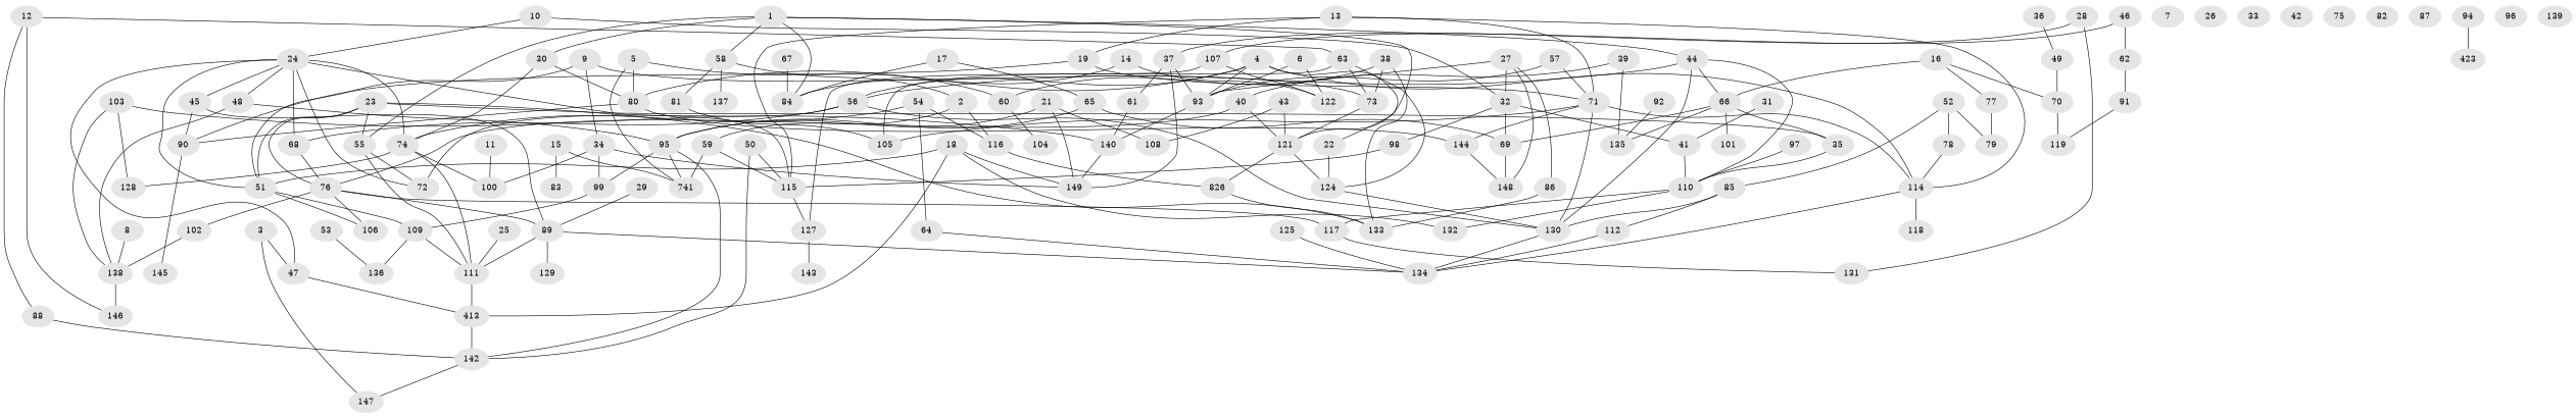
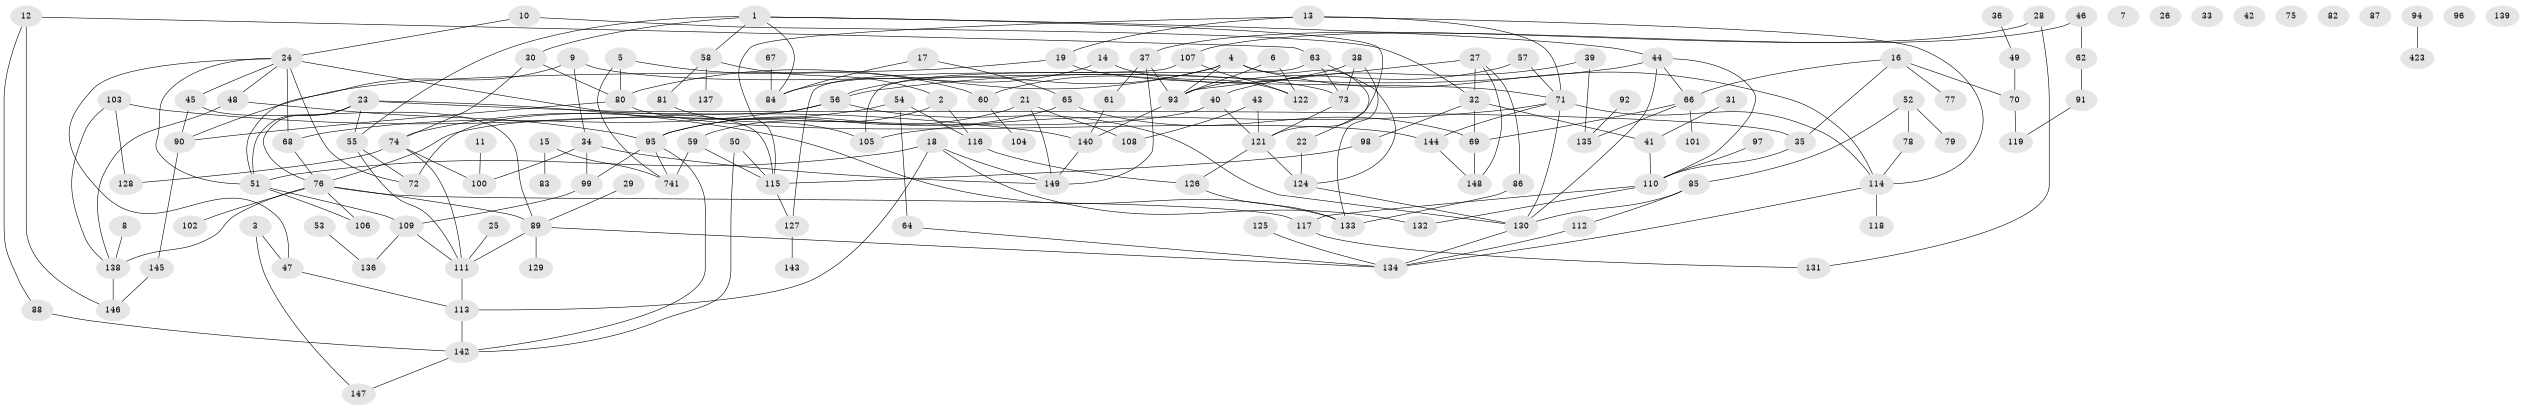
  graph {
    node [color=gray90 style=filled]
    1
    30
    44
    55
    58
    84
    121
    80
    74
    56
    66
    110
    130
    72
    111
    2
    81
    137
    124
-   126 [label=826]
+   126
    59
    116
    n23 [label=741]
    115
    3
    47
    147
-   113 [label=413]
+   113
    4
    22
    93
    114
    68
    90
    144
    140
    134
    118
    5
    60
    104
    6
    122
    7
    8
    138
    146
    9
    34
    51
    73
    100
    149
    99
    106
    109
    10
    24
    32
    45
    48
    41
    69
    98
    11
    12
    63
    88
    105
    142
    13
    19
    71
    127
    14
    15
    83
    16
    35
    70
    77
    135
    101
    119
    79
    17
    65
    95
    18
    132
    40
    76
    145
    21
    108
    23
    133
    89
    102
    117
    128
    25
    26
    27
    86
    148
    28
    37
    131
    61
    29
    129
    31
    33
    36
    49
    38
    39
    42
    43
    46
    62
    107
    91
    50
    136
    52
    78
    85
    112
    53
    54
    64
    57
    67
    75
    82
    87
    92
    n140 [label=423]
    94
    96
    97
    103
    143
    125
    139
    1 -- 30
    1 -- 44
    1 -- 55
    1 -- 58
    1 -- 84
    1 -- 121
    30 -- 80
    30 -- 74
    44 -- 56
    44 -- 66
    44 -- 110
    44 -- 130
    55 -- 72
    55 -- 111
    58 -- 2
    58 -- 81
    58 -- 137
    121 -- 124
    121 -- 126
    80 -- 90
    80 -- 144
    74 -- 111
    74 -- 100
    74 -- 128
    56 -- 130
    56 -- 72
    56 -- 68
    66 -- 69
    66 -- 135
    66 -- 101
    110 -- 132
    110 -- 117
    130 -- 134
    111 -- 113
    2 -- 59
    2 -- 116
    81 -- 105
    124 -- 130
    126 -- 133
    59 -- n23
    59 -- 115
    116 -- 126
    115 -- 127
    3 -- 47
    3 -- 147
    47 -- 113
    113 -- 142
    4 -- 80
    4 -- 56
    4 -- 22
    4 -- 93
    4 -- 114
    22 -- 124
    93 -- 140
    114 -- 134
    114 -- 118
    68 -- 76
    90 -- 145
    144 -- 148
    140 -- 149
    5 -- 80
    5 -- n23
    5 -- 60
    60 -- 104
    6 -- 93
    6 -- 122
    8 -- 138
    138 -- 146
    9 -- 34
    9 -- 51
    9 -- 73
    34 -- 100
    34 -- 149
    34 -- 99
    51 -- 106
    51 -- 109
    73 -- 121
    99 -- 109
    109 -- 111
    109 -- 136
    10 -- 24
    10 -- 32
-   24 -- 74
    24 -- 72
    24 -- 115
    24 -- 47
    24 -- 68
    24 -- 51
    24 -- 45
    24 -- 48
    32 -- 41
    32 -- 69
    32 -- 98
    45 -- 90
    45 -- 89
    48 -- 138
    48 -- 95
    41 -- 110
    69 -- 148
    98 -- 115
    11 -- 100
    12 -- 146
    12 -- 63
    12 -- 88
    63 -- 124
    63 -- 73
    63 -- 105
    88 -- 142
    142 -- 147
    13 -- 115
    13 -- 114
    13 -- 19
    13 -- 71
    19 -- 90
    19 -- 71
    71 -- 130
    71 -- 114
    71 -- 144
    71 -- 105
    127 -- 143
    14 -- 84
    14 -- 122
    15 -- n23
    15 -- 83
    16 -- 66
-   66 -- 35
+   16 -- 35
    16 -- 70
    16 -- 77
    35 -- 110
    70 -- 119
-   77 -- 79
    17 -- 84
    17 -- 65
    65 -- 69
    65 -- 95
    95 -- n23
    95 -- 99
    95 -- 142
    18 -- 113
    18 -- 51
    18 -- 149
    18 -- 132
    40 -- 121
    40 -- 76
-   102 -- 138
+   76 -- 138
    76 -- 106
    76 -- 89
    76 -- 102
    76 -- 117
+   145 -- 146
    21 -- 149
    21 -- 95
    21 -- 108
    23 -- 55
    23 -- 51
    23 -- 35
    23 -- 76
    23 -- 133
    89 -- 111
    89 -- 134
    89 -- 129
    117 -- 131
    25 -- 111
    27 -- 93
    27 -- 32
    27 -- 86
    27 -- 148
    86 -- 133
    28 -- 37
    28 -- 131
    37 -- 93
    37 -- 149
    37 -- 61
    61 -- 140
    29 -- 89
    31 -- 41
    36 -- 49
    49 -- 70
    38 -- 60
    38 -- 73
    38 -- 133
    39 -- 135
    39 -- 40
    43 -- 121
    43 -- 108
    46 -- 62
    46 -- 107
    62 -- 91
    107 -- 122
    107 -- 127
    91 -- 119
    50 -- 115
    50 -- 142
    52 -- 79
    52 -- 78
    52 -- 85
    78 -- 114
    85 -- 130
    85 -- 112
    112 -- 134
    53 -- 136
    54 -- 74
    54 -- 116
    54 -- 64
    64 -- 134
    57 -- 93
    57 -- 71
    67 -- 84
    92 -- 135
    94 -- n140
    97 -- 110
    103 -- 140
    103 -- 138
    103 -- 128
    125 -- 134
  }
